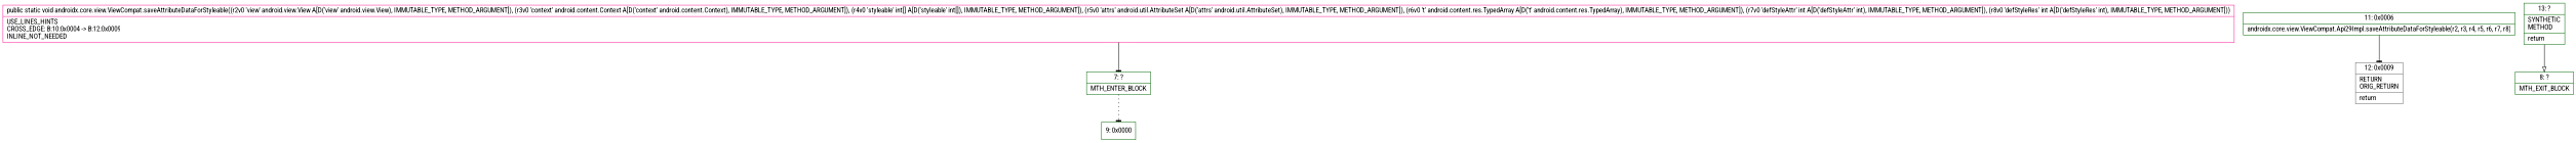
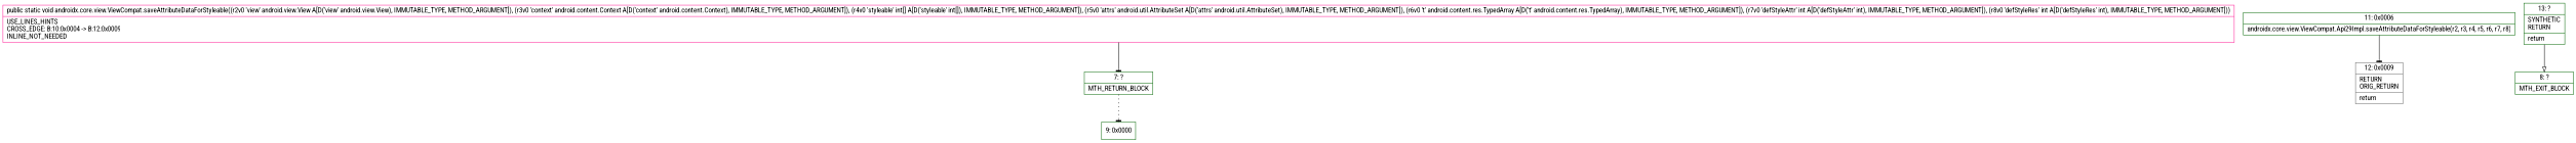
  digraph {
    fontname="Roboto Condensed"
    node [color=darkgreen fontname="Roboto Condensed" shape=record]
    edge [arrowhead=tee fontname="Roboto Condensed" style=solid]
-   n1 [label="{7\:\ ?|MTH_ENTER_BLOCK\l}"]
+   n1 [label="{7\:\ ?|MTH_RETURN_BLOCK\l}"]
    n2 [label="{9\:\ 0x0000}"]
    n3 [label="{11\:\ 0x0006|androidx.core.view.ViewCompat.Api29Impl.saveAttributeDataForStyleable(r2, r3, r4, r5, r6, r7, r8)\l}"]
    n4 [color=gray40 label="{12\:\ 0x0009|RETURN\lORIG_RETURN\l|return\l}"]
-   n5 [label="{13\:\ ?|SYNTHETIC\lMETHOD\l|return\l}"]
+   n5 [label="{13\:\ ?|SYNTHETIC\lRETURN\l|return\l}"]
    n6 [label="{8\:\ ?|MTH_EXIT_BLOCK\l}"]
    n7 [color=deeppink label="{public static void androidx.core.view.ViewCompat.saveAttributeDataForStyleable((r2v0 'view' android.view.View A[D('view' android.view.View), IMMUTABLE_TYPE, METHOD_ARGUMENT]), (r3v0 'context' android.content.Context A[D('context' android.content.Context), IMMUTABLE_TYPE, METHOD_ARGUMENT]), (r4v0 'styleable' int[] A[D('styleable' int[]), IMMUTABLE_TYPE, METHOD_ARGUMENT]), (r5v0 'attrs' android.util.AttributeSet A[D('attrs' android.util.AttributeSet), IMMUTABLE_TYPE, METHOD_ARGUMENT]), (r6v0 't' android.content.res.TypedArray A[D('t' android.content.res.TypedArray), IMMUTABLE_TYPE, METHOD_ARGUMENT]), (r7v0 'defStyleAttr' int A[D('defStyleAttr' int), IMMUTABLE_TYPE, METHOD_ARGUMENT]), (r8v0 'defStyleRes' int A[D('defStyleRes' int), IMMUTABLE_TYPE, METHOD_ARGUMENT]))  | USE_LINES_HINTS\lCROSS_EDGE: B:10:0x0004 \-\> B:12:0x0009\lINLINE_NOT_NEEDED\l}"]
    n1 -> n2 [style=dotted]
    n3 -> n4
    n5 -> n6 [arrowhead=onormal]
    n7 -> n1
  }
